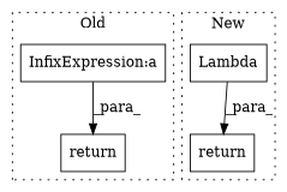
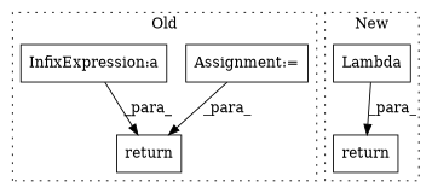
  digraph {
    node [a=41 l=7 shape=box]
    n1 [label=return s=7468]
+   n2 [a=7 l=1 label="Assignment:=" s=7415]
    n3 [a=27 l=3 label="InfixExpression:a" s=7385]
    n4 [a=32 l="7,1" label=Lambda s="6105,6162"]
    n5 [label=return s=6098]
    subgraph cluster_1 {
      label=Old
      style=dotted
      n1
+     n2
      n3
    }
    subgraph cluster_2 {
      label=New
      style=dotted
      n4
      n5
    }
+   n2 -> n1 [label=_para_]
    n3 -> n1 [label=_para_]
    n4 -> n5 [label=_para_]
  }
